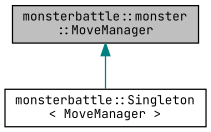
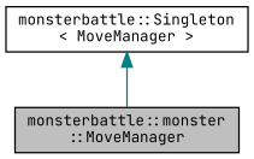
  digraph {
    fontname="JetBrains Mono"
    node [color=black fontname="JetBrains Mono" fontsize=10 shape=record style=filled]
    n1 [fillcolor=grey75 fontcolor=black height=0.2 label="monsterbattle::monster\l::MoveManager" width=0.4]
    n2 [fillcolor=white height=0.2 label="monsterbattle::Singleton\l\< MoveManager \>" width=0.4]
-   n1 -> n2 [color=teal dir=back fontname="JetBrains Mono" fontsize=10 labelfontname=Helvetica labelfontsize=10 style=solid]
+   n2 -> n1 [color=teal dir=back fontname="JetBrains Mono" fontsize=10 labelfontname=Helvetica labelfontsize=10 style=solid]
  }
